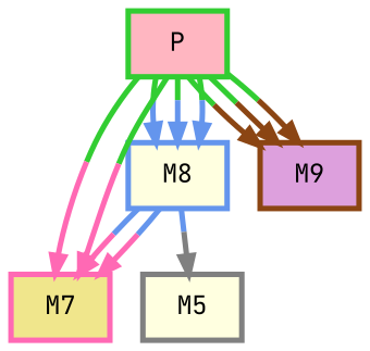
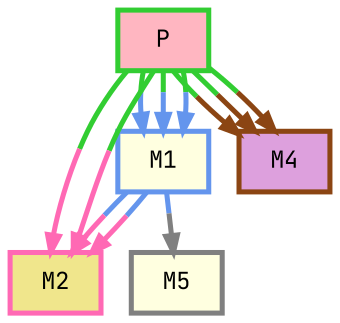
  digraph {
    fontname="JetBrains Mono"
    node [fillcolor=lightyellow fontname="JetBrains Mono" penwidth=3.0 shape=box style=filled]
    edge [color="#32cd32;0.5:#6495ed" fontname="JetBrains Mono" penwidth=3]
    P [color="#32cd32" fillcolor=lightpink]
-   M1 [color="#6495ed" label=M8]
-   M2 [color="#ff69b4" fillcolor=khaki label=M7]
-   M4 [color="#8b4513" fillcolor=plum label=M9]
+   M1 [color="#6495ed"]
+   M2 [color="#ff69b4" fillcolor=khaki]
+   M4 [color="#8b4513" fillcolor=plum]
    n5 [color="#808080" label=M5]
    P -> M1
    P -> M1
    P -> M1
    P -> M2 [color="#32cd32;0.5:#ff69b4"]
    P -> M2 [color="#32cd32;0.5:#ff69b4"]
    P -> M4 [color="#32cd32;0.5:#8b4513"]
    P -> M4 [color="#32cd32;0.5:#8b4513"]
    P -> M4 [color="#32cd32;0.5:#8b4513"]
    M1 -> M2 [color="#6495ed;0.5:#ff69b4"]
    M1 -> M2 [color="#6495ed;0.5:#ff69b4"]
    M1 -> n5 [color="#6495ed;0.5:#808080"]
  }
